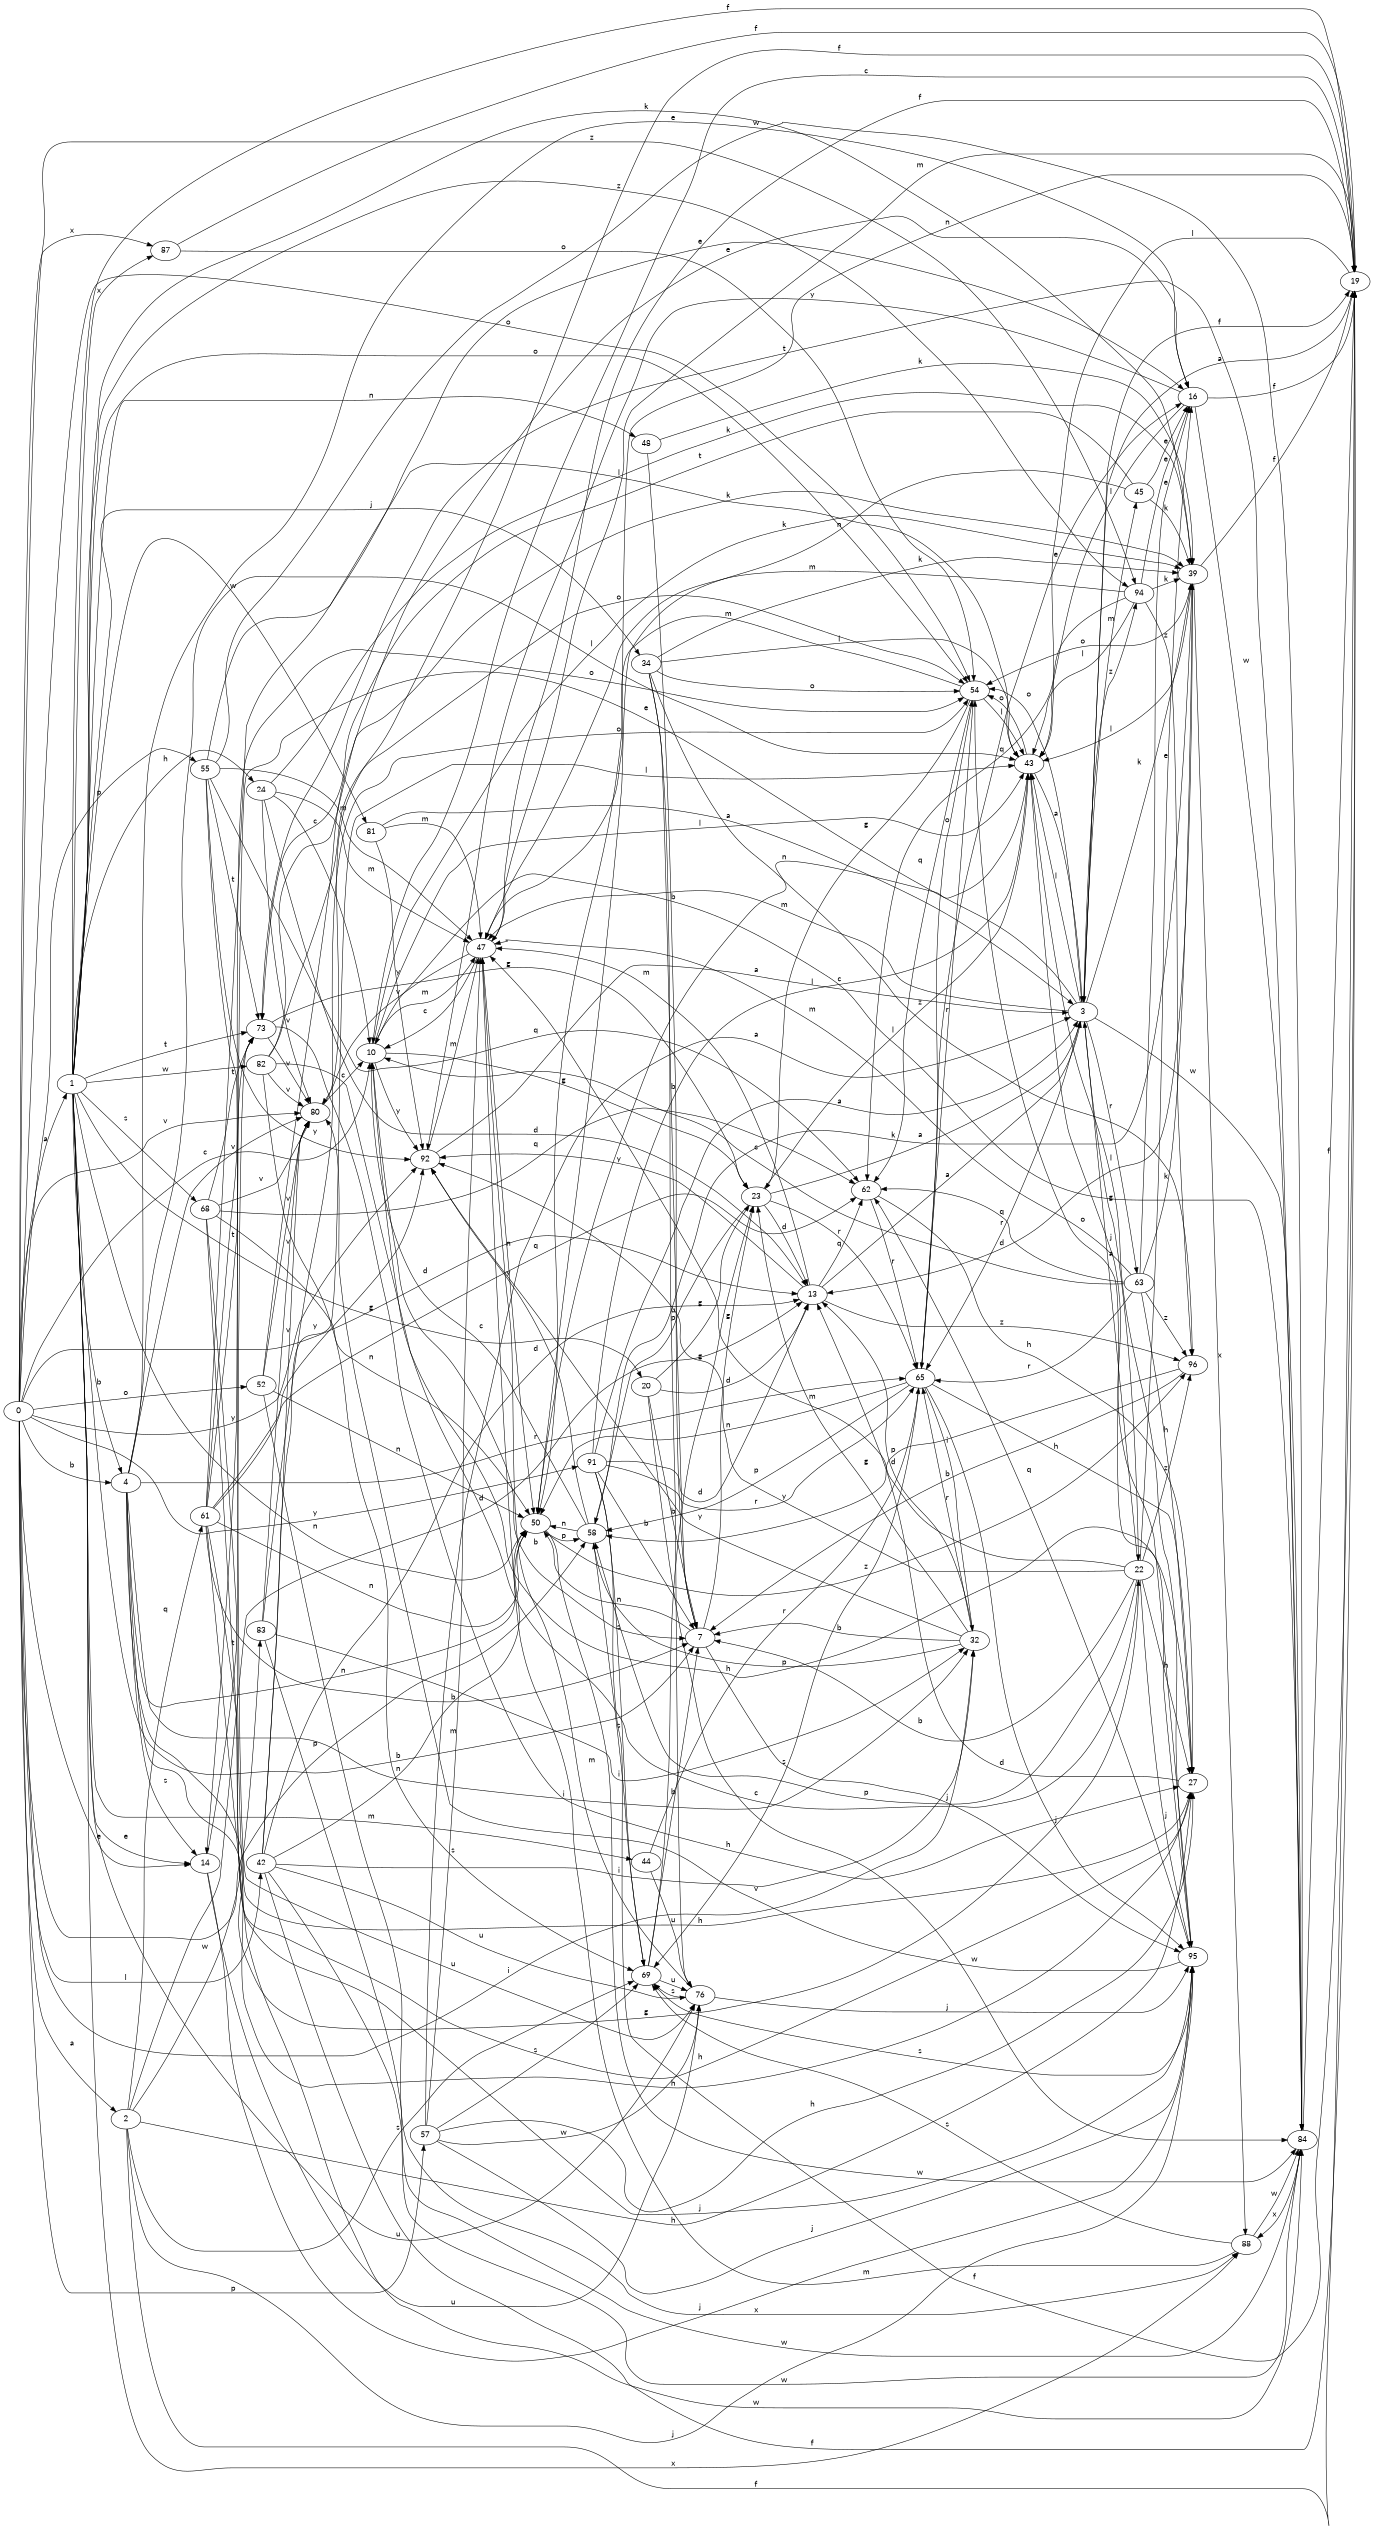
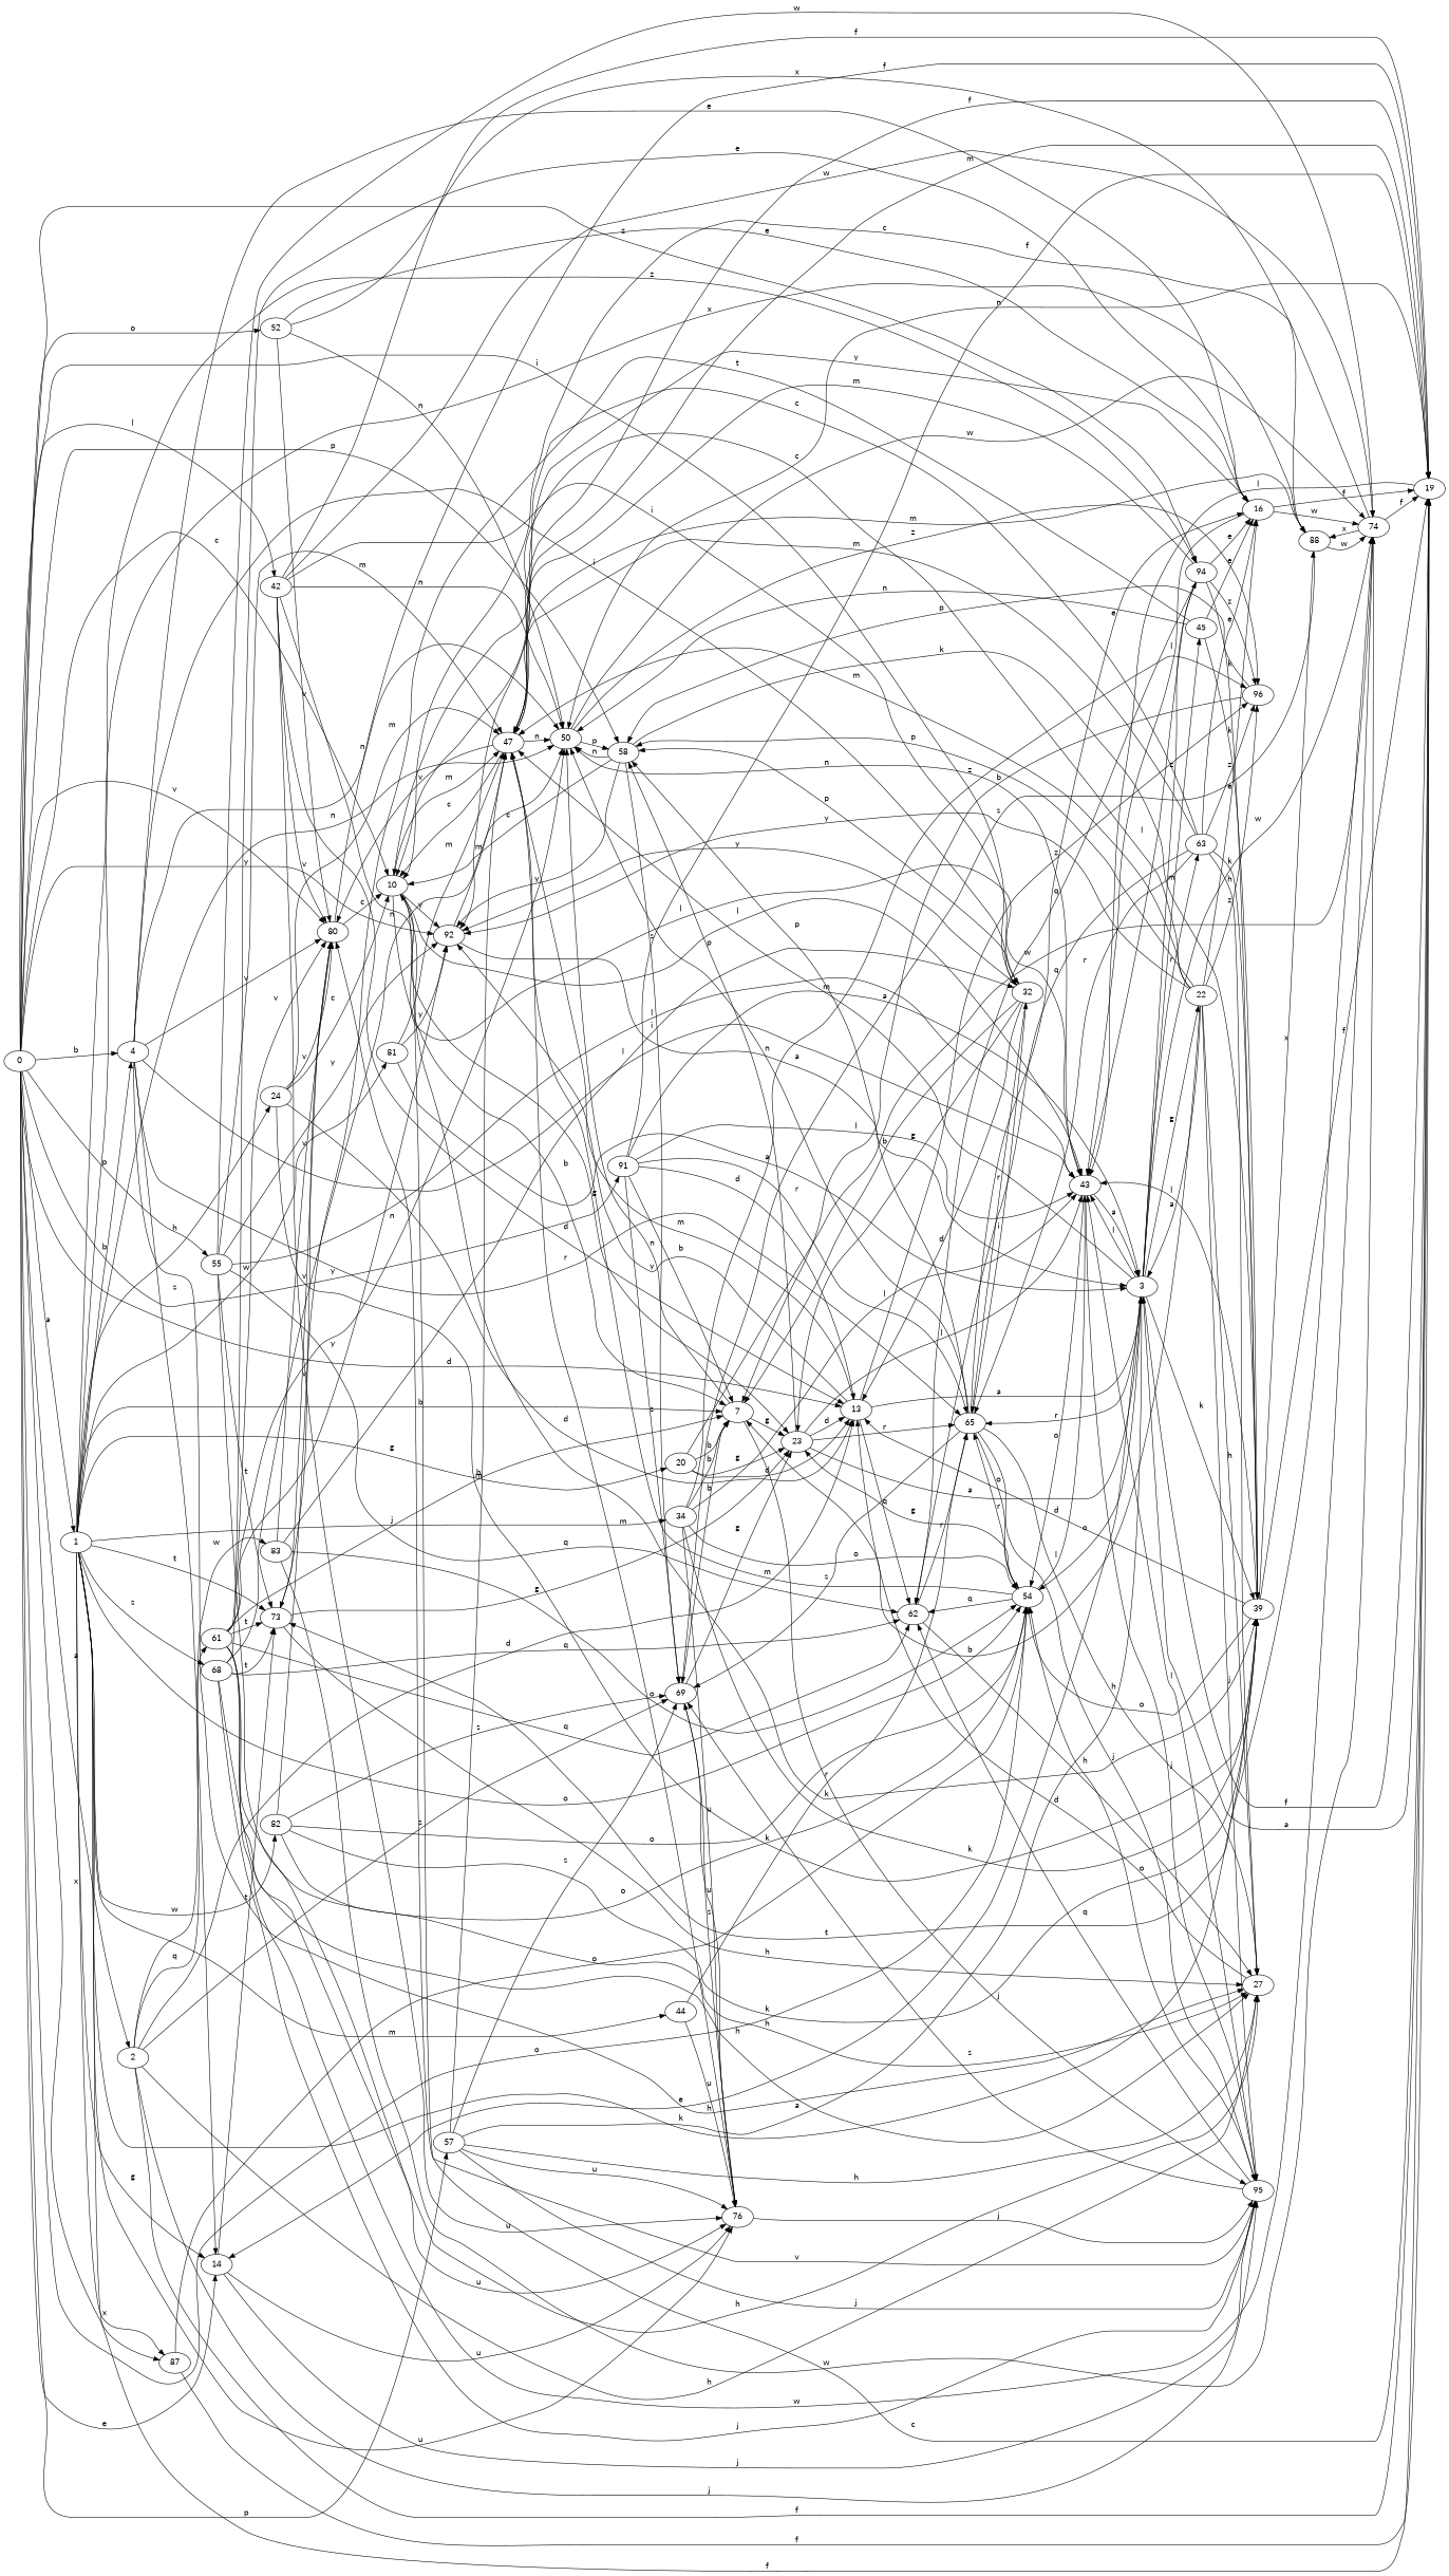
  strict digraph {
    fontname=Lato
    rankdir=LR
    node [fontname=Lato]
    edge [fontname=Lato]
    0
    1
    2
    4
    10
    13
    14
    32
    42
    52
    54
    55
    57
    58
    80
    87
    91
    92
    94
    7
    19
    20
    24
    34
    39
    44
-   48
    50
    68
    73
    76
    81
    82
    88
    27
    n36 [label=95]
    61
    69
    83
    22
    43
    65
    16
    47
    23
    3
    62
    96
-   84
+   84 [label=74]
    45
    63
    0 -> 1 [label=a]
    0 -> 2 [label=a]
    0 -> 4 [label=b]
    0 -> 10 [label=c]
    0 -> 13 [label=d]
    0 -> 14 [label=e]
    0 -> 32 [label=i]
    0 -> 42 [label=l]
    0 -> 52 [label=o]
    0 -> 54 [label=o]
    0 -> 55 [label=p]
    0 -> 57 [label=p]
    0 -> 58 [label=p]
    0 -> 80 [label=v]
    0 -> 87 [label=x]
    0 -> 91 [label=y]
    0 -> 92 [label=y]
    0 -> 94 [label=z]
    1 -> 4 [label=b]
-   1 -> 14 [label=e]
+   1 -> 14 [label=g]
    1 -> 54 [label=o]
    1 -> 87 [label=x]
    1 -> 94 [label=z]
    1 -> 7 [label=b]
    1 -> 19 [label=f]
    1 -> 20 [label=g]
    1 -> 24 [label=h]
    1 -> 34 [label=j]
    1 -> 39 [label=k]
    1 -> 44 [label=m]
-   1 -> 48 [label=n]
    1 -> 50 [label=n]
    1 -> 68 [label=s]
    1 -> 73 [label=t]
    1 -> 76 [label=u]
    1 -> 81 [label=w]
    1 -> 82 [label=w]
    1 -> 88 [label=x]
    2 -> 13 [label=d]
    2 -> 19 [label=f]
    2 -> 27 [label=h]
    2 -> n36 [label=j]
    2 -> 61 [label=q]
    2 -> 69 [label=s]
    2 -> 83 [label=w]
    4 -> 14 [label=s]
    4 -> 32 [label=i]
    4 -> 80 [label=v]
    4 -> 50 [label=n]
    4 -> 27 [label=h]
-   4 -> 22 [label=g]
    4 -> 43 [label=l]
    4 -> 65 [label=r]
    4 -> 16 [label=e]
    10 -> 92 [label=y]
    10 -> 7 [label=b]
    10 -> 39 [label=k]
    10 -> 43 [label=l]
    10 -> 47 [label=m]
    10 -> 23 [label=g]
    13 -> 92 [label=y]
    13 -> 47 [label=m]
    13 -> 3 [label=a]
    13 -> 62 [label=q]
    13 -> 96 [label=z]
    14 -> 73 [label=t]
    14 -> 76 [label=u]
    14 -> n36 [label=j]
    32 -> 13 [label=d]
    32 -> 58 [label=p]
    32 -> 92 [label=y]
    32 -> 7 [label=b]
    32 -> 65 [label=r]
    32 -> 23 [label=g]
    42 -> 13 [label=d]
    42 -> 32 [label=i]
    42 -> 80 [label=v]
    42 -> 19 [label=f]
    42 -> 50 [label=n]
    42 -> 76 [label=u]
    42 -> 43 [label=l]
    42 -> 84 [label=w]
    52 -> 80 [label=v]
    52 -> 50 [label=n]
    52 -> 88 [label=x]
    52 -> 16 [label=e]
    54 -> 43 [label=l]
    54 -> 65 [label=r]
    54 -> 47 [label=m]
    54 -> 23 [label=g]
    54 -> 62 [label=q]
    55 -> 92 [label=y]
    55 -> 73 [label=t]
    55 -> 76 [label=u]
    55 -> 43 [label=l]
    55 -> 47 [label=m]
    55 -> 62 [label=q]
    55 -> 84 [label=w]
-   57 -> 76 [label=w]
+   57 -> 76 [label=u]
    57 -> 27 [label=h]
    57 -> n36 [label=j]
    57 -> 69 [label=s]
    57 -> 47 [label=m]
    57 -> 3 [label=a]
    58 -> 10 [label=c]
    58 -> 92 [label=y]
    58 -> 39 [label=k]
    58 -> 50 [label=n]
    58 -> 69 [label=s]
    80 -> 10 [label=c]
    80 -> 19 [label=f]
    87 -> 54 [label=o]
    87 -> 19 [label=f]
    91 -> 13 [label=d]
    91 -> 7 [label=b]
    91 -> 19 [label=f]
    91 -> 69 [label=s]
    91 -> 43 [label=l]
    91 -> 65 [label=r]
    91 -> 3 [label=a]
    92 -> 47 [label=m]
    92 -> 3 [label=a]
    94 -> 39 [label=k]
    94 -> 43 [label=l]
    94 -> 16 [label=e]
    94 -> 47 [label=m]
    94 -> 62 [label=q]
    94 -> 96 [label=z]
    7 -> 50 [label=n]
    7 -> n36 [label=j]
    7 -> 23 [label=g]
    19 -> 10 [label=c]
    19 -> 50 [label=n]
    19 -> 43 [label=l]
    19 -> 47 [label=m]
    19 -> 3 [label=a]
    20 -> 13 [label=d]
    20 -> 7 [label=b]
    20 -> 23 [label=g]
    20 -> 84 [label=w]
    24 -> 10 [label=c]
    24 -> 13 [label=d]
    24 -> 80 [label=v]
    24 -> 39 [label=k]
    24 -> 47 [label=m]
    34 -> 54 [label=o]
    34 -> 7 [label=b]
    34 -> 39 [label=k]
    34 -> 76 [label=u]
    34 -> 43 [label=l]
    34 -> 96 [label=z]
    39 -> 13 [label=d]
    39 -> 54 [label=o]
    39 -> 19 [label=f]
    39 -> 88 [label=x]
    39 -> 43 [label=l]
    44 -> 76 [label=u]
    44 -> 65 [label=r]
-   48 -> 7 [label=b]
-   48 -> 39 [label=k]
    50 -> 58 [label=p]
    50 -> 96 [label=z]
    50 -> 84 [label=w]
    68 -> 80 [label=v]
    68 -> 50 [label=n]
    68 -> 73 [label=t]
    68 -> 27 [label=h]
    68 -> n36 [label=j]
    68 -> 62 [label=q]
    73 -> 80 [label=v]
    73 -> 27 [label=h]
    73 -> 23 [label=g]
    76 -> n36 [label=j]
    76 -> 69 [label=s]
    76 -> 47 [label=m]
    81 -> 92 [label=y]
    81 -> 47 [label=m]
    81 -> 3 [label=a]
    82 -> 54 [label=o]
    82 -> 80 [label=v]
    82 -> 39 [label=k]
    82 -> 27 [label=h]
    82 -> 69 [label=s]
    88 -> 69 [label=s]
    88 -> 47 [label=m]
    88 -> 84 [label=w]
    27 -> 13 [label=d]
    n36 -> 54 [label=o]
    n36 -> 80 [label=v]
    n36 -> 69 [label=s]
    n36 -> 43 [label=l]
    n36 -> 62 [label=q]
    61 -> 54 [label=o]
    61 -> 92 [label=y]
    61 -> 7 [label=b]
    61 -> 50 [label=n]
    61 -> 73 [label=t]
    61 -> 27 [label=h]
    61 -> 16 [label=e]
    61 -> 62 [label=q]
    61 -> 84 [label=w]
    69 -> 7 [label=b]
    69 -> 76 [label=u]
    69 -> 23 [label=g]
    83 -> 32 [label=i]
    83 -> 54 [label=o]
    83 -> 80 [label=v]
    83 -> 84 [label=w]
    22 -> 10 [label=c]
    22 -> 58 [label=p]
    22 -> 92 [label=y]
    22 -> 7 [label=b]
    22 -> 27 [label=h]
    22 -> n36 [label=j]
    22 -> 16 [label=e]
    22 -> 47 [label=m]
    22 -> 3 [label=a]
    22 -> 96 [label=z]
    43 -> 54 [label=o]
    43 -> 50 [label=n]
    43 -> n36 [label=j]
    43 -> 3 [label=a]
    65 -> 32 [label=i]
    65 -> 54 [label=o]
    65 -> 58 [label=p]
    65 -> 50 [label=n]
    65 -> 27 [label=h]
    65 -> n36 [label=j]
    65 -> 69 [label=s]
    65 -> 16 [label=e]
    16 -> 92 [label=y]
    16 -> 19 [label=f]
    16 -> 43 [label=l]
    16 -> 84 [label=w]
    47 -> 10 [label=c]
    47 -> 80 [label=v]
    47 -> 19 [label=f]
    47 -> 50 [label=n]
    23 -> 13 [label=d]
    23 -> 58 [label=p]
    23 -> 43 [label=l]
    23 -> 65 [label=r]
    23 -> 3 [label=a]
    3 -> 14 [label=e]
    3 -> 54 [label=o]
    3 -> 94 [label=z]
    3 -> 19 [label=f]
    3 -> 39 [label=k]
    3 -> 22 [label=g]
    3 -> 43 [label=l]
    3 -> 65 [label=r]
    3 -> 47 [label=m]
    3 -> 84 [label=w]
    3 -> 45 [label=m]
    3 -> 63 [label=r]
    62 -> 27 [label=h]
    62 -> 65 [label=r]
    96 -> 58 [label=p]
    96 -> 7 [label=b]
    84 -> 10 [label=c]
    84 -> 19 [label=f]
    84 -> 73 [label=t]
    84 -> 88 [label=x]
    45 -> 39 [label=k]
    45 -> 50 [label=n]
    45 -> 73 [label=t]
    45 -> 16 [label=e]
    63 -> 10 [label=c]
    63 -> 39 [label=k]
    63 -> 27 [label=h]
    63 -> 65 [label=r]
    63 -> 16 [label=e]
    63 -> 47 [label=m]
    63 -> 62 [label=q]
    63 -> 96 [label=z]
  }
